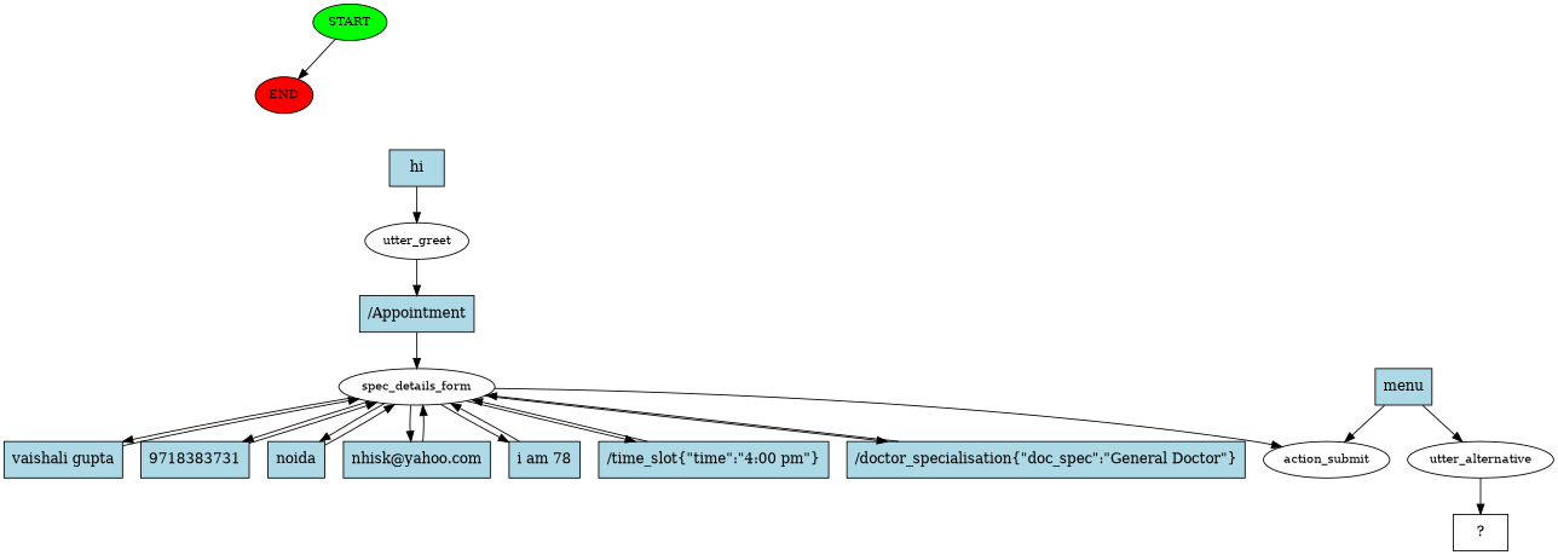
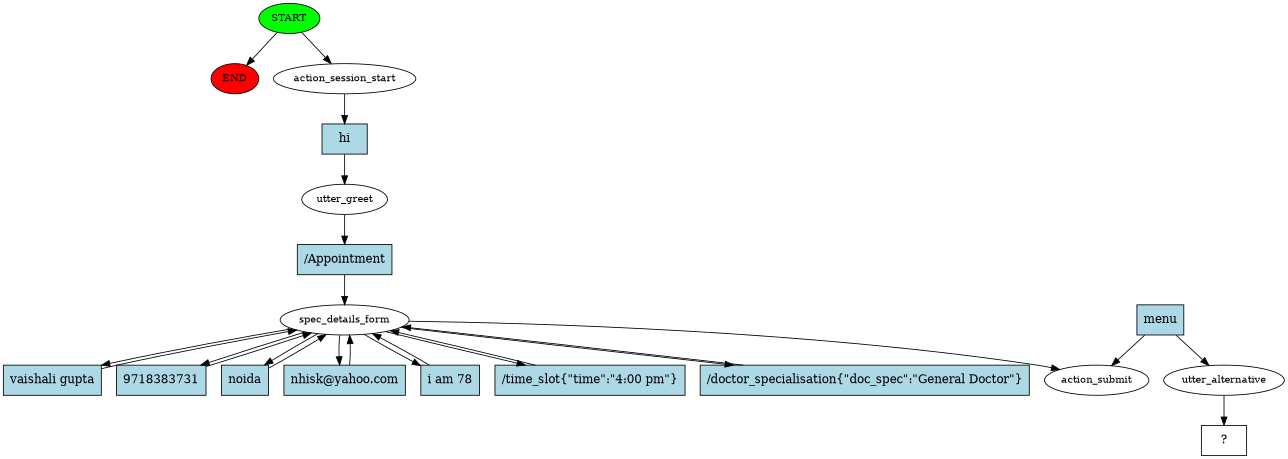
  digraph {
    node [fillcolor=lightblue style=filled shape=rect]
    n1 [fillcolor=green fontsize=12 label=START shape=""]
    n2 [fillcolor=red fontsize=12 label=END shape=""]
+   n3 [fontsize=12 label=action_session_start fillcolor="" style="" shape=""]
    n4 [label=hi]
    n5 [fontsize=12 label=utter_greet fillcolor="" style="" shape=""]
    n6 [label="/Appointment"]
    n7 [fontsize=12 label=spec_details_form fillcolor="" style="" shape=""]
    n8 [fontsize=12 label=action_submit fillcolor="" style="" shape=""]
    n9 [label="vaishali gupta"]
    n10 [label=9718383731]
    n11 [label=noida]
    n12 [label="nhisk@yahoo.com"]
    n13 [label="i am 78"]
    n14 [label="/time_slot{\"time\":\"4:00 pm\"}"]
    n15 [label="/doctor_specialisation{\"doc_spec\":\"General Doctor\"}"]
    n16 [label=menu]
    n17 [fontsize=12 label=utter_alternative fillcolor="" style="" shape=""]
    n18 [label="  ?  " fillcolor="" style=""]
    n1 -> n2
+   n1 -> n3
+   n3 -> n4
    n4 -> n5
    n5 -> n6
    n6 -> n7
    n7 -> n8
    n7 -> n9
    n7 -> n10
    n7 -> n11
    n7 -> n12
    n7 -> n13
    n7 -> n14
    n7 -> n15
    n9 -> n7
    n10 -> n7
    n11 -> n7
    n12 -> n7
    n13 -> n7
    n14 -> n7
    n15 -> n7
    n16 -> n8
    n16 -> n17
    n17 -> n18
  }
